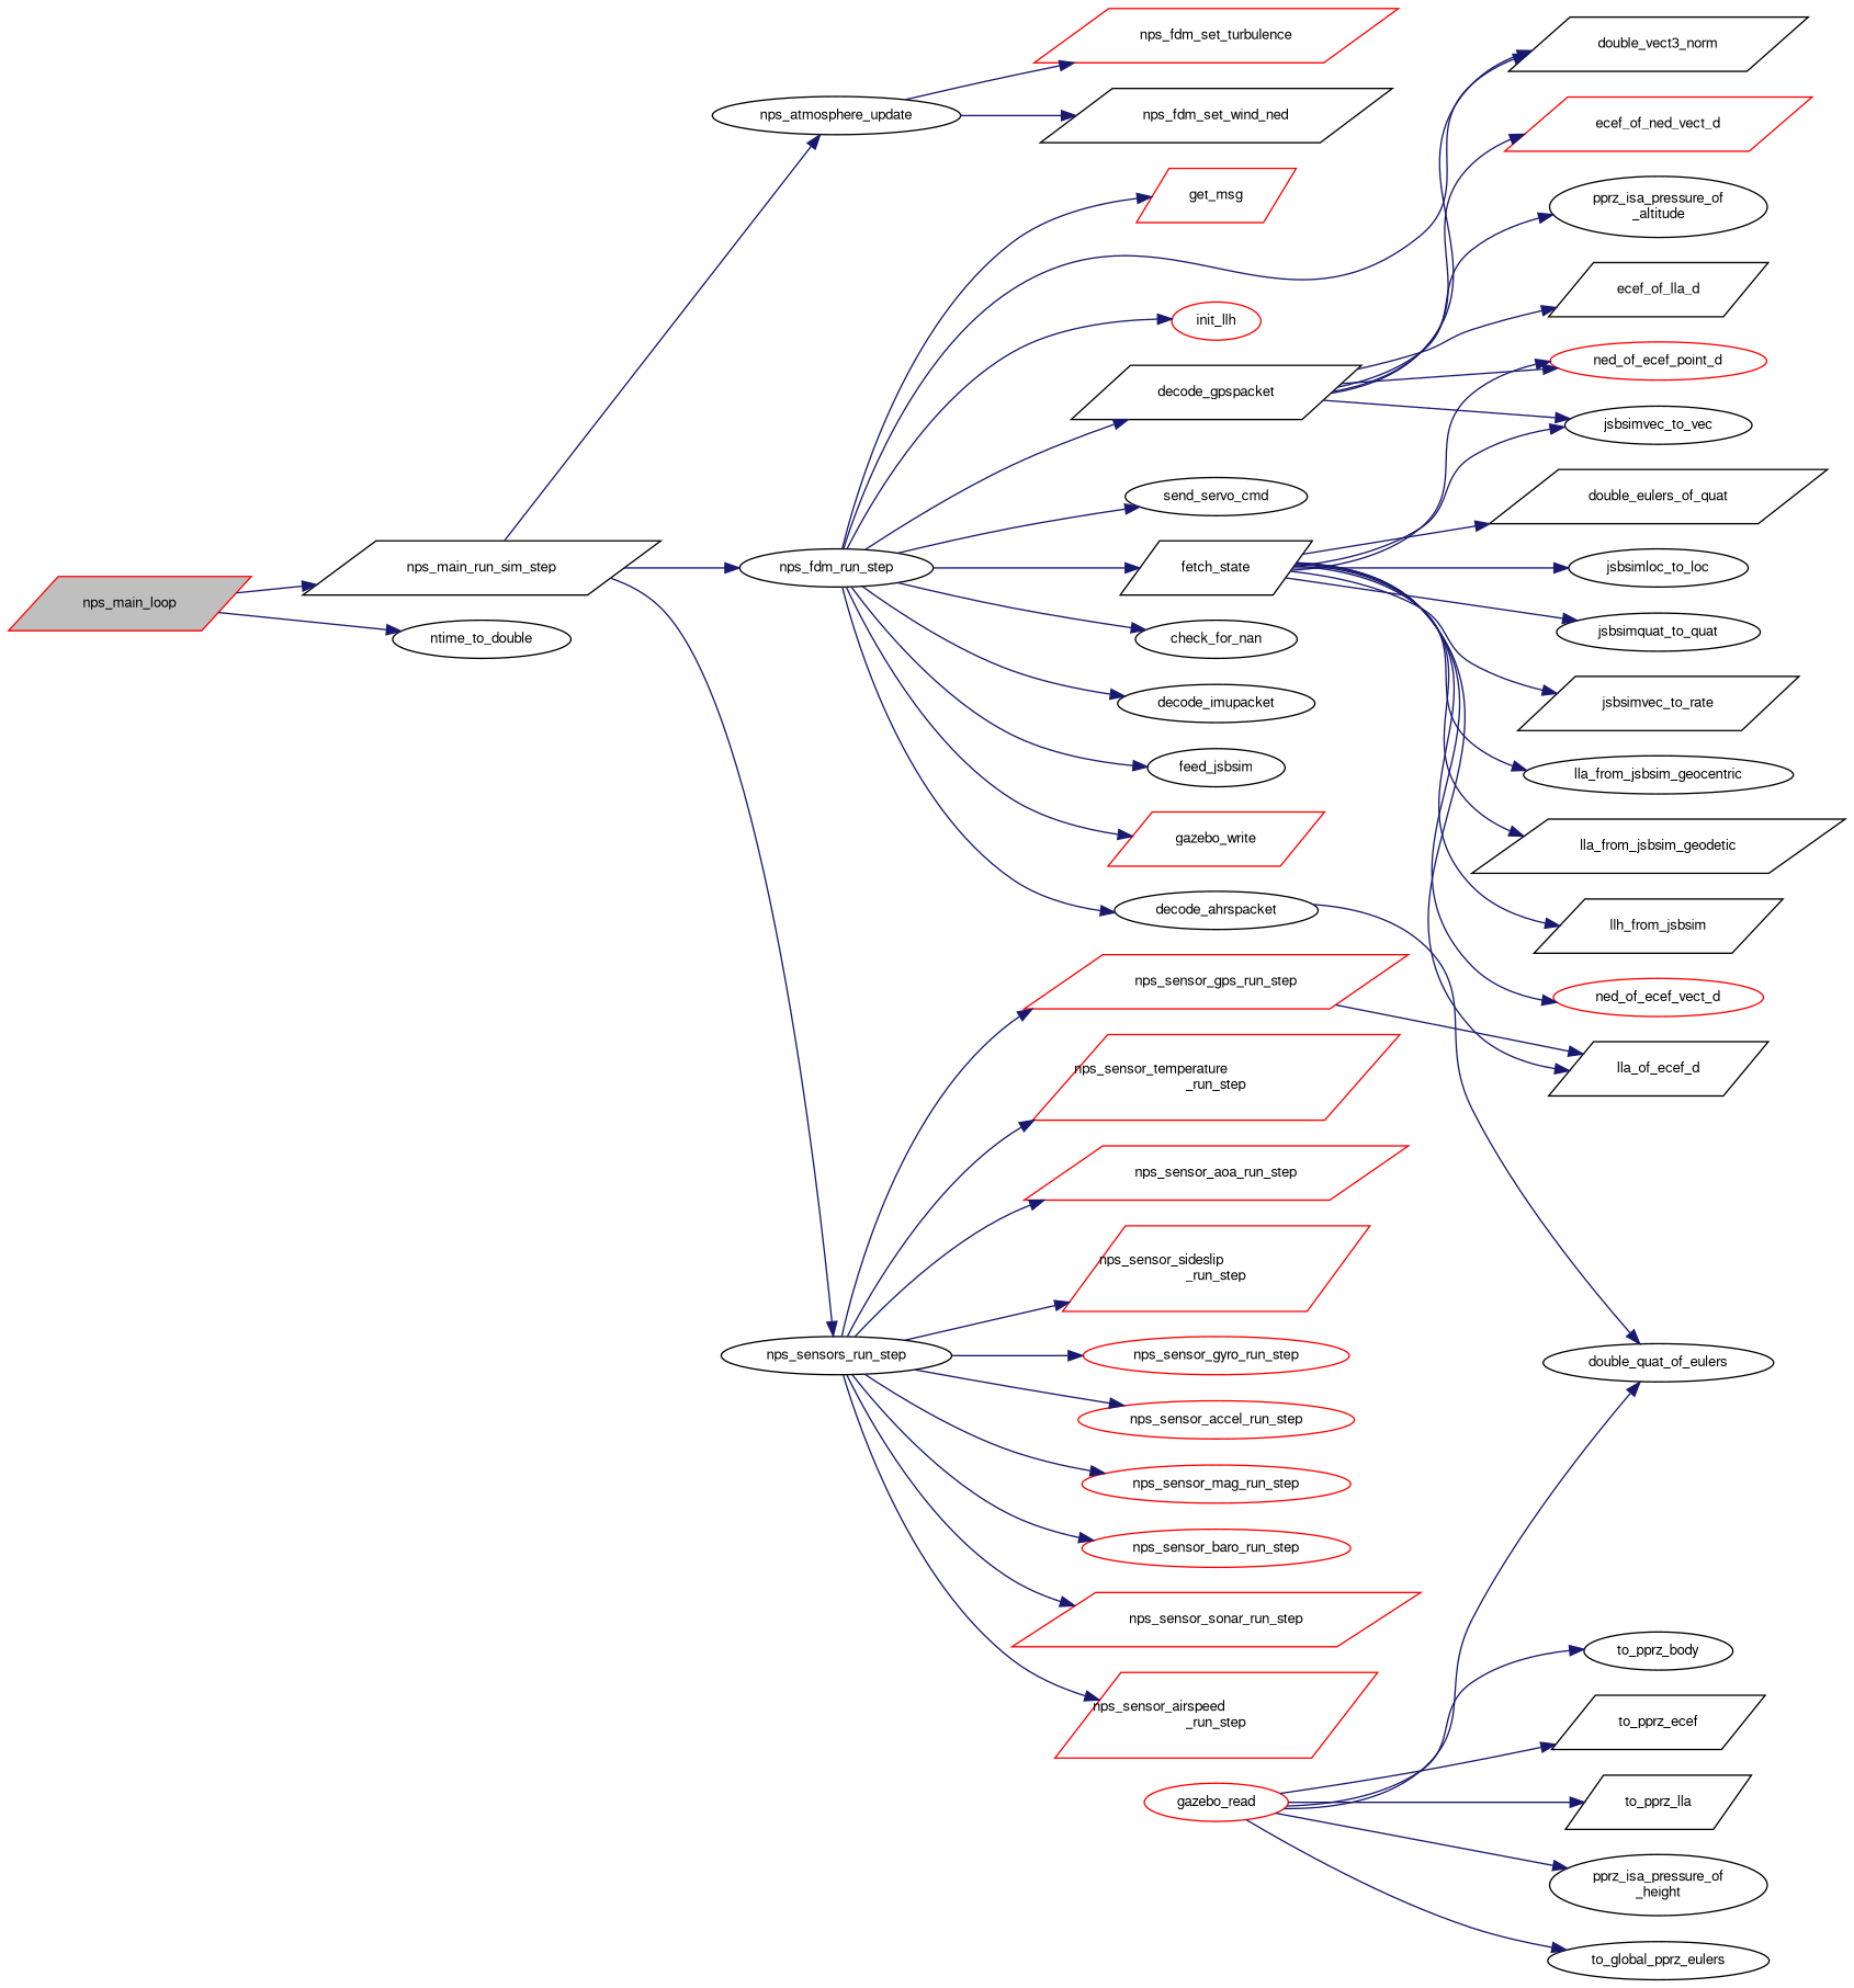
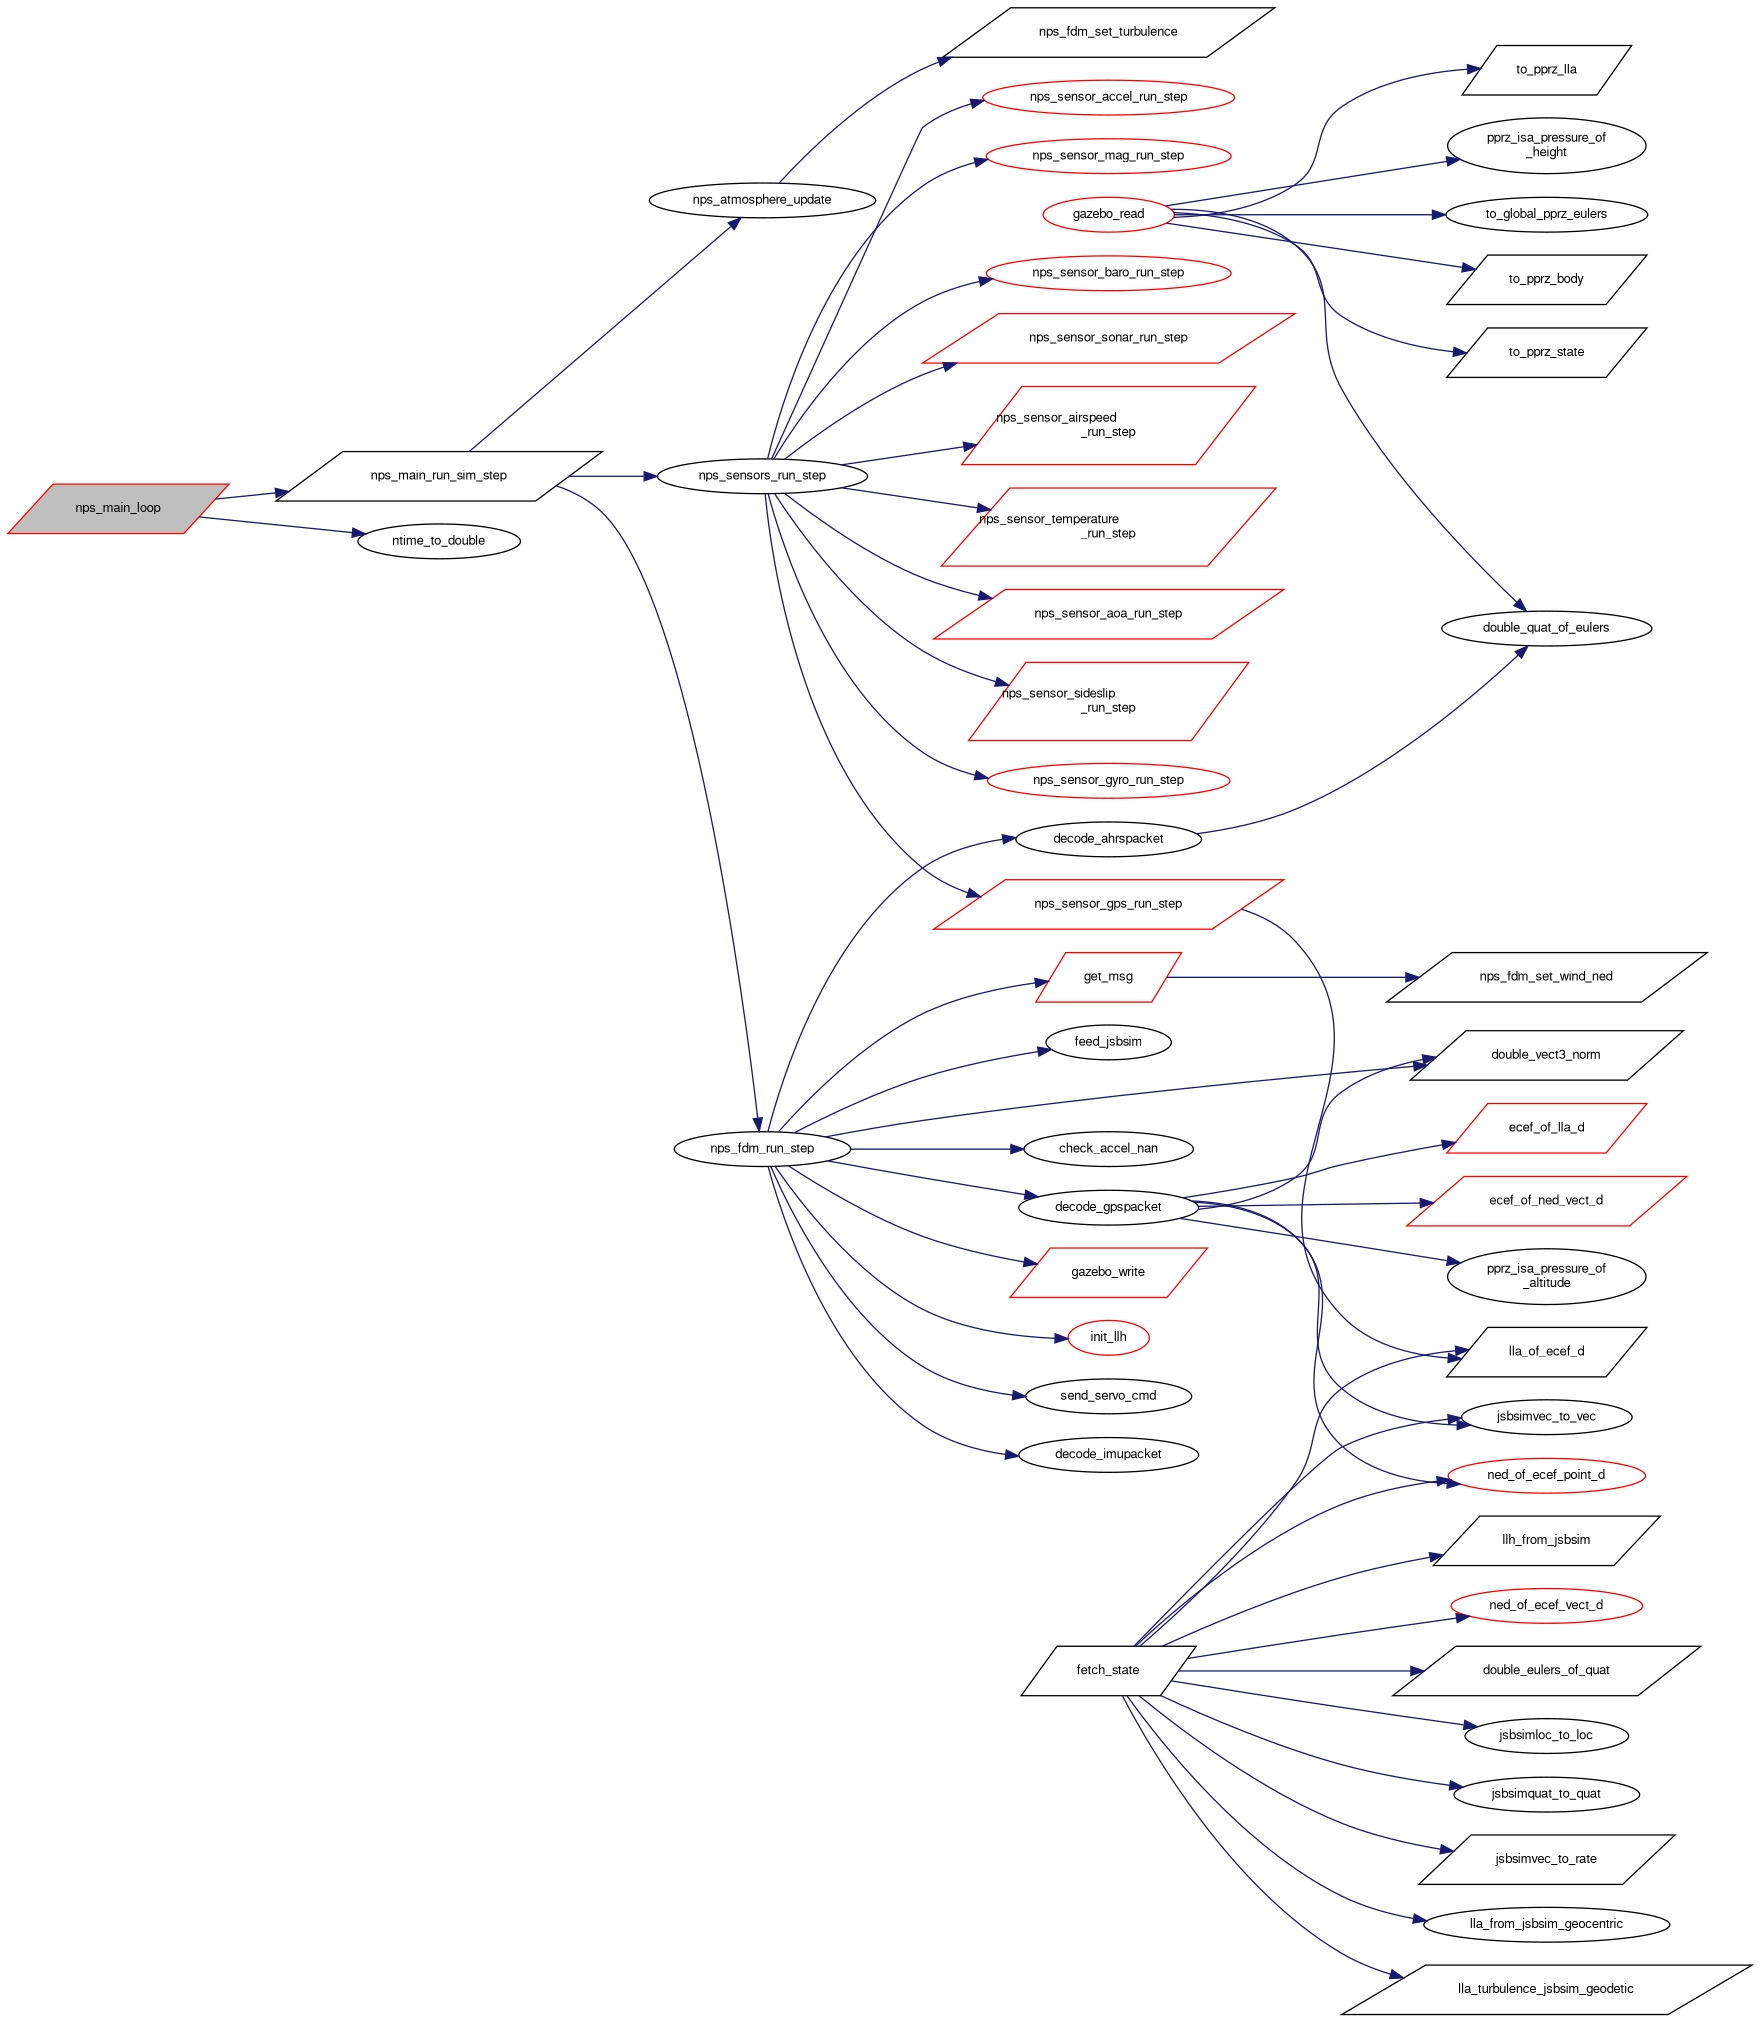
  digraph {
    rankdir=LR
    node [color=black fillcolor=white fontname=FreeSans fontsize=10 shape=ellipse style=filled]
    edge [color=midnightblue fontname=FreeSans fontsize=10 labelfontname=FreeSans labelfontsize=10 style=solid]
    n1 [color=red fillcolor=grey75 fontcolor=black height=0.2 label=nps_main_loop shape=parallelogram width=0.4]
    n2 [height=0.2 label=nps_main_run_sim_step shape=parallelogram width=0.4]
    n3 [height=0.2 label=ntime_to_double width=0.4]
    n4 [height=0.2 label=nps_atmosphere_update width=0.4]
    n5 [height=0.2 label=nps_fdm_run_step width=0.4]
    n6 [height=0.2 label=nps_sensors_run_step width=0.4]
-   n7 [color=red height=0.2 label=nps_fdm_set_turbulence shape=parallelogram width=0.4]
+   n7 [height=0.2 label=nps_fdm_set_turbulence shape=parallelogram width=0.4]
    n8 [height=0.2 label=nps_fdm_set_wind_ned shape=parallelogram width=0.4]
-   n9 [height=0.2 label=check_for_nan width=0.4]
+   n9 [height=0.2 label=check_accel_nan width=0.4]
    n10 [height=0.2 label=decode_ahrspacket width=0.4]
-   n11 [height=0.2 label=decode_gpspacket shape=parallelogram width=0.4]
+   n11 [height=0.2 label=decode_gpspacket width=0.4]
    n12 [height=0.2 label=decode_imupacket width=0.4]
    n13 [height=0.2 label=feed_jsbsim width=0.4]
    n14 [height=0.2 label=fetch_state shape=parallelogram width=0.4]
    n15 [color=red height=0.2 label=gazebo_write shape=parallelogram width=0.4]
    n16 [color=red height=0.2 label=get_msg shape=parallelogram width=0.4]
    n17 [color=red height=0.2 label=init_llh width=0.4]
    n18 [height=0.2 label=send_servo_cmd width=0.4]
    n19 [height=0.2 label=double_vect3_norm shape=parallelogram width=0.4]
    n20 [color=red height=0.2 label=nps_sensor_gyro_run_step width=0.4]
    n21 [color=red height=0.2 label=nps_sensor_accel_run_step width=0.4]
    n22 [color=red height=0.2 label=nps_sensor_mag_run_step width=0.4]
    n23 [color=red height=0.2 label=nps_sensor_baro_run_step width=0.4]
    n24 [color=red height=0.2 label=nps_sensor_gps_run_step shape=parallelogram width=0.4]
    n25 [color=red height=0.2 label=nps_sensor_sonar_run_step shape=parallelogram width=0.4]
    n26 [color=red height=0.2 label="nps_sensor_airspeed\l_run_step" shape=parallelogram width=0.4]
    n27 [color=red height=0.2 label="nps_sensor_temperature\l_run_step" shape=parallelogram width=0.4]
    n28 [color=red height=0.2 label=nps_sensor_aoa_run_step shape=parallelogram width=0.4]
    n29 [color=red height=0.2 label="nps_sensor_sideslip\l_run_step" shape=parallelogram width=0.4]
    n30 [height=0.2 label=double_quat_of_eulers width=0.4]
-   n31 [height=0.2 label=ecef_of_lla_d shape=parallelogram width=0.4]
+   n31 [color=red height=0.2 label=ecef_of_lla_d shape=parallelogram width=0.4]
    n32 [color=red height=0.2 label=ecef_of_ned_vect_d shape=parallelogram width=0.4]
    n33 [color=red height=0.2 label=ned_of_ecef_point_d width=0.4]
    n34 [height=0.2 label="pprz_isa_pressure_of\l_altitude" width=0.4]
    n35 [height=0.2 label=jsbsimvec_to_vec width=0.4]
    n36 [color=red height=0.2 label=ned_of_ecef_vect_d width=0.4]
    n37 [height=0.2 label=double_eulers_of_quat shape=parallelogram width=0.4]
    n38 [height=0.2 label=jsbsimloc_to_loc width=0.4]
    n39 [height=0.2 label=jsbsimquat_to_quat width=0.4]
    n40 [height=0.2 label=jsbsimvec_to_rate shape=parallelogram width=0.4]
    n41 [height=0.2 label=lla_from_jsbsim_geocentric width=0.4]
-   n42 [height=0.2 label=lla_from_jsbsim_geodetic shape=parallelogram width=0.4]
+   n42 [height=0.2 label=lla_turbulence_jsbsim_geodetic shape=parallelogram width=0.4]
    n43 [height=0.2 label=lla_of_ecef_d shape=parallelogram width=0.4]
    n44 [height=0.2 label=llh_from_jsbsim shape=parallelogram width=0.4]
    n45 [color=red height=0.2 label=gazebo_read width=0.4]
    n46 [height=0.2 label="pprz_isa_pressure_of\l_height" width=0.4]
    n47 [height=0.2 label=to_global_pprz_eulers width=0.4]
-   n48 [height=0.2 label=to_pprz_body width=0.4]
-   n49 [height=0.2 label=to_pprz_ecef shape=parallelogram width=0.4]
+   n48 [height=0.2 label=to_pprz_body shape=parallelogram width=0.4]
+   n49 [height=0.2 label=to_pprz_state shape=parallelogram width=0.4]
    n50 [height=0.2 label=to_pprz_lla shape=parallelogram width=0.4]
    n1 -> n2
    n1 -> n3
    n2 -> n4
    n2 -> n5
    n2 -> n6
    n4 -> n7
-   n4 -> n8
+   n16 -> n8
    n5 -> n9
    n5 -> n10
    n5 -> n11
    n5 -> n12
    n5 -> n13
-   n5 -> n14
    n5 -> n15
    n5 -> n16
    n5 -> n17
    n5 -> n18
    n5 -> n19
    n6 -> n20
    n6 -> n21
    n6 -> n22
    n6 -> n23
    n6 -> n24
    n6 -> n25
    n6 -> n26
    n6 -> n27
    n6 -> n28
    n6 -> n29
    n10 -> n30
    n11 -> n19
    n11 -> n31
    n11 -> n32
    n11 -> n33
    n11 -> n34
    n11 -> n35
    n14 -> n33
    n14 -> n35
    n14 -> n36
    n14 -> n37
    n14 -> n38
    n14 -> n39
    n14 -> n40
    n14 -> n41
    n14 -> n42
    n14 -> n43
    n14 -> n44
    n24 -> n43
    n45 -> n30
    n45 -> n46
    n45 -> n47
    n45 -> n48
    n45 -> n49
    n45 -> n50
  }
